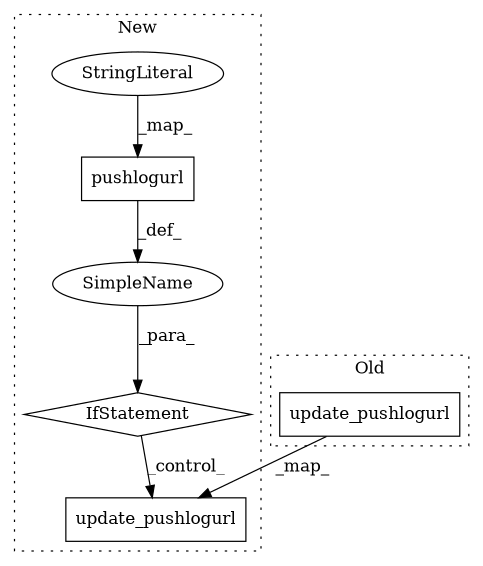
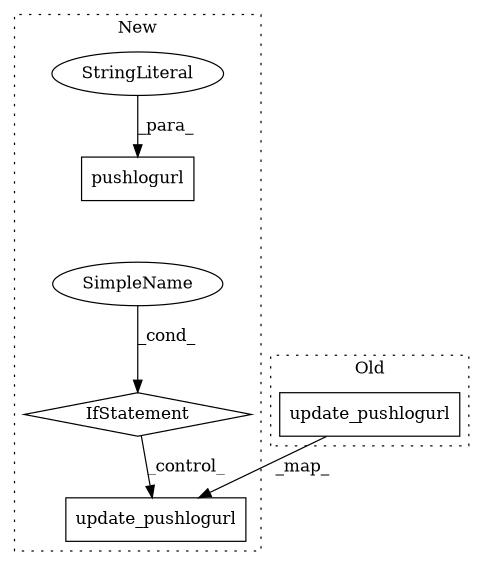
  digraph {
    node [a=32 l="18,1" shape=box]
    n1 [label=update_pushlogurl s="7112,7139"]
    n2 [a=25 l="4,2" label=IfStatement s="7058,7090" shape=diamond]
    n3 [l="8,1" label=pushlogurl s="7062,7089"]
    n4 [a=42 label=SimpleName shape=ellipse l=""]
    n5 [a=45 l=9 label=StringLiteral s=7080 shape=ellipse]
    n6 [label=update_pushlogurl s="6219,6246"]
    subgraph cluster_1 {
      label=New
      style=dotted
      n1
      n2
      n3
      n4
      n5
    }
    subgraph cluster_2 {
      label=Old
      style=dotted
      n6
    }
    n2 -> n1 [label=_control_]
-   n3 -> n4 [label=_def_]
-   n4 -> n2 [label=_para_]
-   n5 -> n3 [label=_map_]
+   n4 -> n2 [label=_cond_]
+   n5 -> n3 [label=_para_]
    n6 -> n1 [label=_map_]
  }
